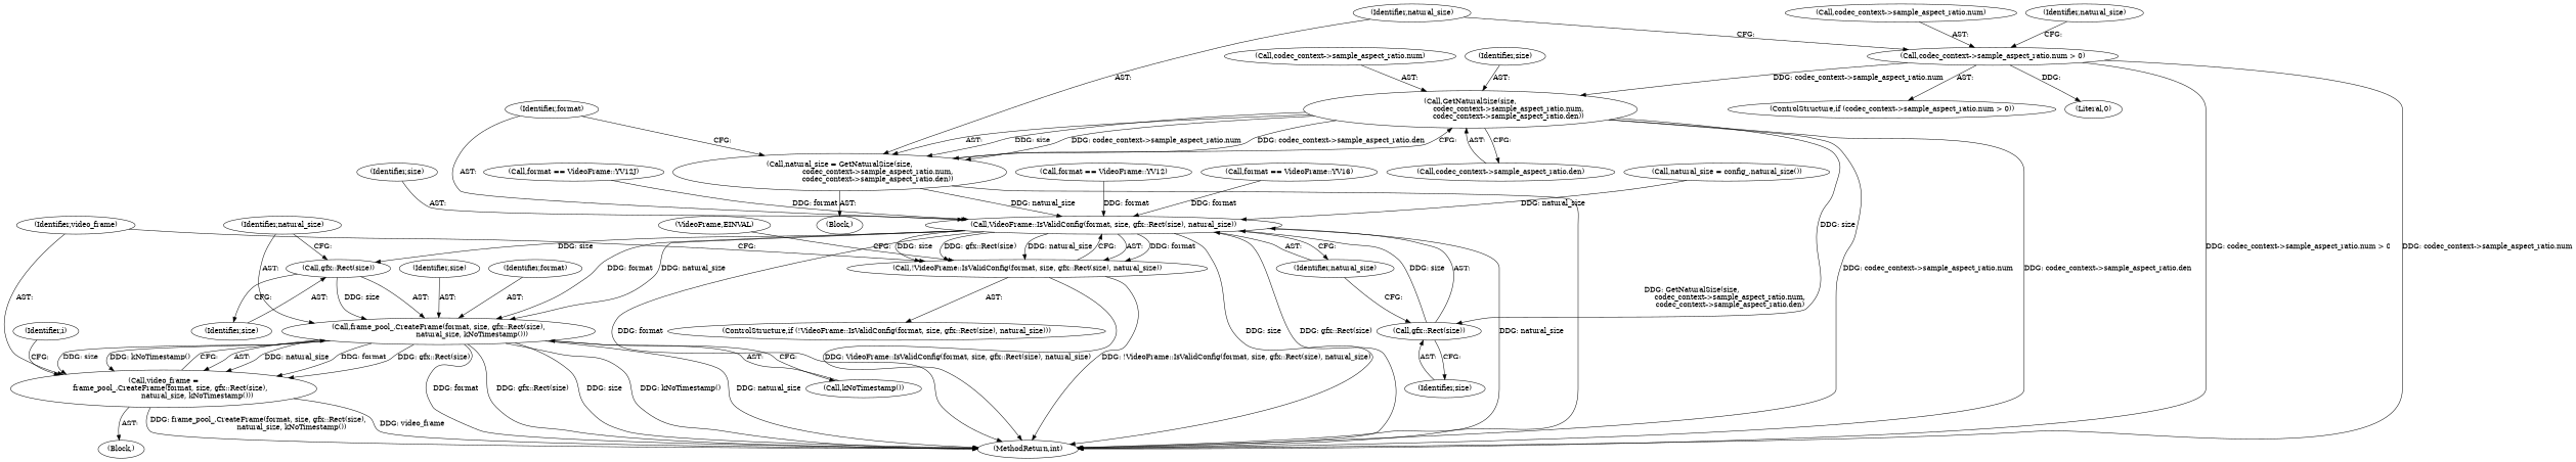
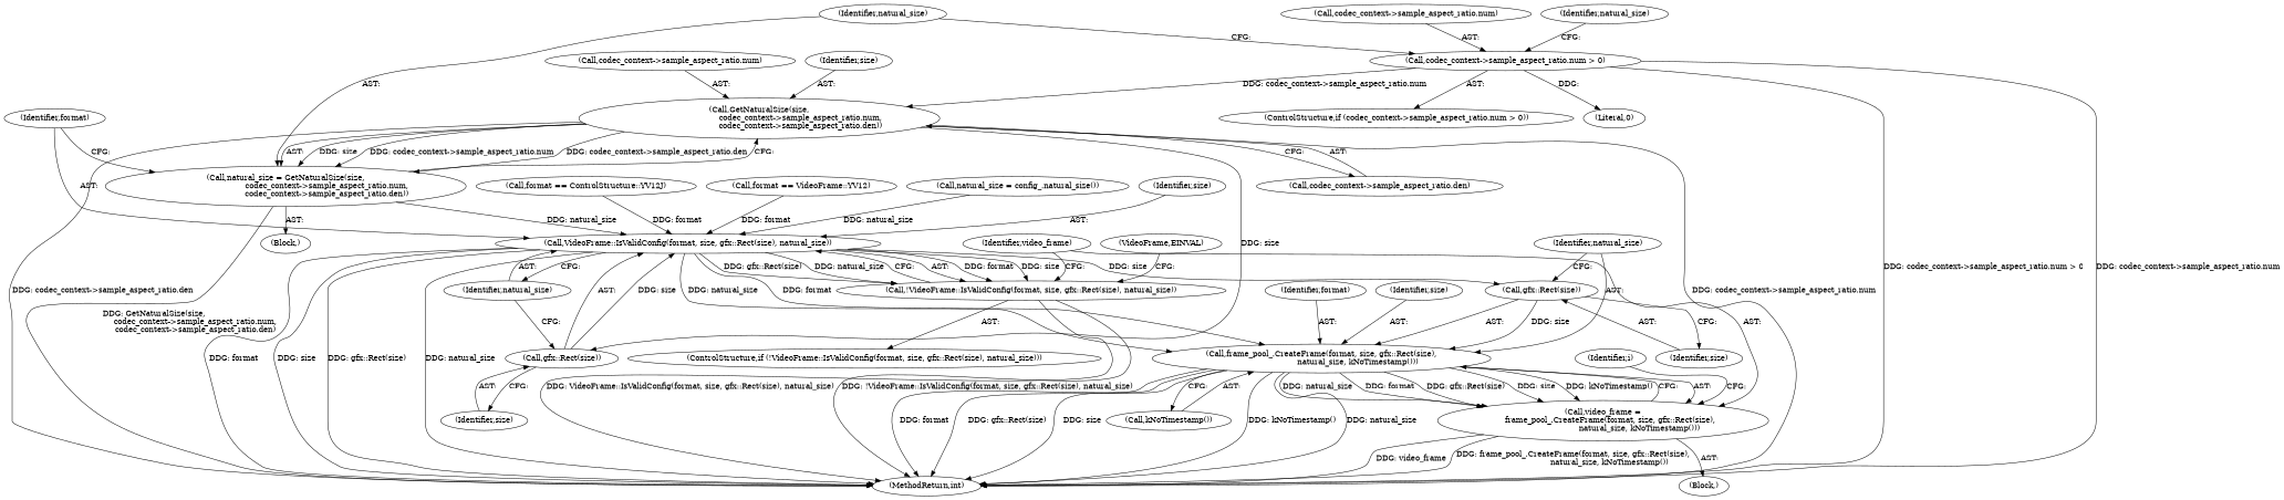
  digraph {
    n1 [label="(Call,GetNaturalSize(size,\n                                  codec_context->sample_aspect_ratio.num,\n                                  codec_context->sample_aspect_ratio.den))"]
    n2 [label="(Call,natural_size = GetNaturalSize(size,\n                                  codec_context->sample_aspect_ratio.num,\n                                  codec_context->sample_aspect_ratio.den))"]
    n3 [label="(Call,gfx::Rect(size))"]
    n4 [label="(Call,codec_context->sample_aspect_ratio.den)"]
    n5 [label="(MethodReturn,int)"]
    n6 [label="(Call,VideoFrame::IsValidConfig(format, size, gfx::Rect(size), natural_size))"]
    n7 [label="(Block,)"]
    n8 [label="(Identifier,size)"]
    n9 [label="(Call,codec_context->sample_aspect_ratio.num > 0)"]
    n10 [label="(ControlStructure,if (codec_context->sample_aspect_ratio.num > 0))"]
    n11 [label="(Literal,0)"]
    n12 [label="(Call,!VideoFrame::IsValidConfig(format, size, gfx::Rect(size), natural_size))"]
    n13 [label="(Call,frame_pool_.CreateFrame(format, size, gfx::Rect(size),\n                              natural_size, kNoTimestamp()))"]
    n14 [label="(Call,gfx::Rect(size))"]
    n15 [label="(Identifier,natural_size)"]
    n16 [label="(ControlStructure,if (!VideoFrame::IsValidConfig(format, size, gfx::Rect(size), natural_size)))"]
    n17 [label="(Call,video_frame =\n      frame_pool_.CreateFrame(format, size, gfx::Rect(size),\n                              natural_size, kNoTimestamp()))"]
    n18 [label="(Call,kNoTimestamp())"]
    n19 [label="(Identifier,size)"]
    n20 [label="(Block,)"]
    n21 [label="(Identifier,natural_size)"]
-   n22 [label="(Call,format == VideoFrame::YV12J)"]
+   n22 [label="(Call,format == ControlStructure::YV12J)"]
    n23 [label="(Call,format == VideoFrame::YV12)"]
    n24 [label="(Identifier,video_frame)"]
    n25 [label="(Identifier,format)"]
    n26 [label="(Identifier,size)"]
    n27 [label="(Identifier,natural_size)"]
-   n28 [label="(Call,format == VideoFrame::YV16)"]
    n29 [label="(Call,natural_size = config_.natural_size())"]
    n30 [label="(Identifier,i)"]
    n31 [label="(Call,codec_context->sample_aspect_ratio.num)"]
    n32 [label="(Identifier,size)"]
    n33 [label="(Identifier,format)"]
    n34 [label="(Call,codec_context->sample_aspect_ratio.num)"]
    n35 [label="(Identifier,natural_size)"]
    n36 [label="(VideoFrame,EINVAL)"]
    n37 [label="(Identifier,size)"]
    n1 -> n2 [label="AST: "]
    n1 -> n2 [label="DDG: size"]
    n1 -> n2 [label="DDG: codec_context->sample_aspect_ratio.num"]
    n1 -> n2 [label="DDG: codec_context->sample_aspect_ratio.den"]
    n1 -> n3 [label="DDG: size"]
    n1 -> n4 [label="CFG: "]
    n1 -> n5 [label="DDG: codec_context->sample_aspect_ratio.num"]
    n1 -> n5 [label="DDG: codec_context->sample_aspect_ratio.den"]
    n2 -> n1 [label="CFG: "]
    n2 -> n5 [label="DDG: GetNaturalSize(size,\n                                  codec_context->sample_aspect_ratio.num,\n                                  codec_context->sample_aspect_ratio.den)"]
    n2 -> n6 [label="DDG: natural_size"]
    n2 -> n7 [label="AST: "]
    n3 -> n6 [label="AST: "]
    n3 -> n6 [label="DDG: size"]
    n3 -> n8 [label="CFG: "]
    n4 -> n1 [label="AST: "]
    n6 -> n5 [label="DDG: gfx::Rect(size)"]
    n6 -> n5 [label="DDG: natural_size"]
    n6 -> n5 [label="DDG: format"]
    n6 -> n5 [label="DDG: size"]
    n6 -> n12 [label="AST: "]
    n6 -> n12 [label="DDG: format"]
    n6 -> n12 [label="DDG: size"]
    n6 -> n12 [label="DDG: gfx::Rect(size)"]
    n6 -> n12 [label="DDG: natural_size"]
    n6 -> n13 [label="DDG: format"]
    n6 -> n13 [label="DDG: natural_size"]
    n6 -> n14 [label="DDG: size"]
    n6 -> n15 [label="CFG: "]
    n8 -> n3 [label="AST: "]
    n9 -> n1 [label="DDG: codec_context->sample_aspect_ratio.num"]
    n9 -> n5 [label="DDG: codec_context->sample_aspect_ratio.num > 0"]
    n9 -> n5 [label="DDG: codec_context->sample_aspect_ratio.num"]
    n9 -> n10 [label="AST: "]
    n9 -> n11 [label="DDG: "]
    n12 -> n5 [label="DDG: !VideoFrame::IsValidConfig(format, size, gfx::Rect(size), natural_size)"]
    n12 -> n5 [label="DDG: VideoFrame::IsValidConfig(format, size, gfx::Rect(size), natural_size)"]
    n12 -> n6 [label="CFG: "]
    n12 -> n16 [label="AST: "]
    n13 -> n5 [label="DDG: format"]
    n13 -> n5 [label="DDG: gfx::Rect(size)"]
    n13 -> n5 [label="DDG: size"]
    n13 -> n5 [label="DDG: kNoTimestamp()"]
    n13 -> n5 [label="DDG: natural_size"]
    n13 -> n17 [label="AST: "]
    n13 -> n17 [label="DDG: natural_size"]
    n13 -> n17 [label="DDG: format"]
    n13 -> n17 [label="DDG: gfx::Rect(size)"]
    n13 -> n17 [label="DDG: size"]
    n13 -> n17 [label="DDG: kNoTimestamp()"]
    n13 -> n18 [label="CFG: "]
    n14 -> n13 [label="AST: "]
    n14 -> n13 [label="DDG: size"]
    n14 -> n19 [label="CFG: "]
    n15 -> n3 [label="CFG: "]
    n15 -> n6 [label="AST: "]
    n17 -> n5 [label="DDG: video_frame"]
    n17 -> n5 [label="DDG: frame_pool_.CreateFrame(format, size, gfx::Rect(size),\n                              natural_size, kNoTimestamp())"]
    n17 -> n13 [label="CFG: "]
    n17 -> n20 [label="AST: "]
    n18 -> n13 [label="AST: "]
    n19 -> n14 [label="AST: "]
    n21 -> n2 [label="AST: "]
    n21 -> n9 [label="CFG: "]
    n22 -> n6 [label="DDG: format"]
    n23 -> n6 [label="DDG: format"]
    n24 -> n12 [label="CFG: "]
    n24 -> n17 [label="AST: "]
    n25 -> n13 [label="AST: "]
    n26 -> n13 [label="AST: "]
    n27 -> n13 [label="AST: "]
    n27 -> n14 [label="CFG: "]
-   n28 -> n6 [label="DDG: format"]
    n29 -> n6 [label="DDG: natural_size"]
    n30 -> n17 [label="CFG: "]
    n31 -> n9 [label="AST: "]
    n32 -> n6 [label="AST: "]
    n33 -> n2 [label="CFG: "]
    n33 -> n6 [label="AST: "]
    n34 -> n1 [label="AST: "]
    n35 -> n9 [label="CFG: "]
    n36 -> n12 [label="CFG: "]
    n37 -> n1 [label="AST: "]
  }
